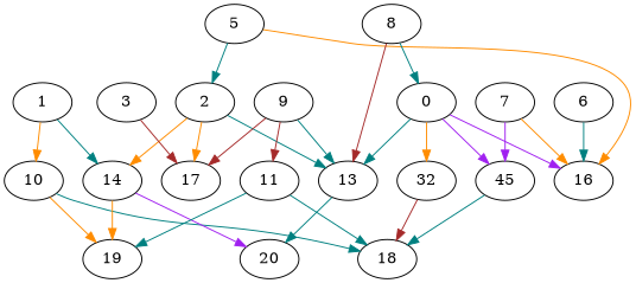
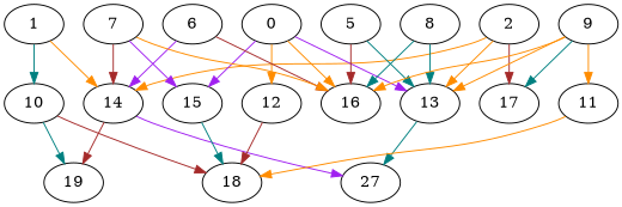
  digraph {
    node [alpha=0.05]
    edge [color=teal]
    1 [expect_size=9828352]
    10 [alpha=0.12 expect_size=35741696]
    14 [alpha=0.08 expect_size=42934272]
    18 [expect_size=22185984]
    19 [alpha=0.01 expect_size=21217280]
-   20 [alpha=0.10 expect_size=25910272]
+   20 [alpha=0.10 expect_size=25910272 label=27]
    2 [alpha=0.01 expect_size=26234880]
    13 [alpha=0.15 expect_size=24504320]
    17 [alpha=0.03 expect_size=12237824]
-   3 [alpha=0.08 expect_size=24343552]
    n11 [expect_size=32992256 label=0]
-   12 [expect_size=22047744 label=32]
-   15 [alpha=0.20 expect_size=7246848 label=45]
+   12 [expect_size=22047744]
+   15 [alpha=0.20 expect_size=7246848]
    16 [alpha=0.15 expect_size=50369536]
    5 [alpha=0.18 expect_size=20022272]
    6 [alpha=0.04 expect_size=44255232]
    7 [alpha=0.04 expect_size=51623936]
    8 [alpha=0.20 expect_size=7207936]
    9 [alpha=0.02 expect_size=18017280]
    11 [alpha=0.20 expect_size=9188352]
-   1 -> 10 [color=darkorange]
-   1 -> 14
-   10 -> 18
-   10 -> 19 [color=darkorange]
-   14 -> 19 [color=darkorange]
+   1 -> 10
+   1 -> 14 [color=darkorange]
+   10 -> 18 [color=brown]
+   10 -> 19
+   14 -> 19 [color=brown]
    14 -> 20 [color=purple]
    2 -> 14 [color=darkorange]
-   2 -> 13
-   2 -> 17 [color=darkorange]
+   2 -> 13 [color=darkorange]
+   2 -> 17 [color=brown]
    13 -> 20
-   3 -> 17 [color=brown]
-   n11 -> 13
+   n11 -> 13 [color=purple]
    n11 -> 12 [color=darkorange]
    n11 -> 15 [color=purple]
-   n11 -> 16 [color=purple]
+   n11 -> 16 [color=darkorange]
    12 -> 18 [color=brown]
    15 -> 18
-   5 -> 2
-   5 -> 16 [color=darkorange]
-   6 -> 16
+   5 -> 13
+   5 -> 16 [color=brown]
+   6 -> 14 [color=purple]
+   6 -> 16 [color=brown]
+   7 -> 14 [color=brown]
    7 -> 15 [color=purple]
    7 -> 16 [color=darkorange]
-   8 -> 13 [color=brown]
-   8 -> n11
-   9 -> 13
-   9 -> 17 [color=brown]
-   9 -> 11 [color=brown]
-   11 -> 18
-   11 -> 19
+   8 -> 13
+   8 -> 16
+   9 -> 13 [color=darkorange]
+   9 -> 17
+   9 -> 16 [color=darkorange]
+   9 -> 11 [color=darkorange]
+   11 -> 18 [color=darkorange]
  }
